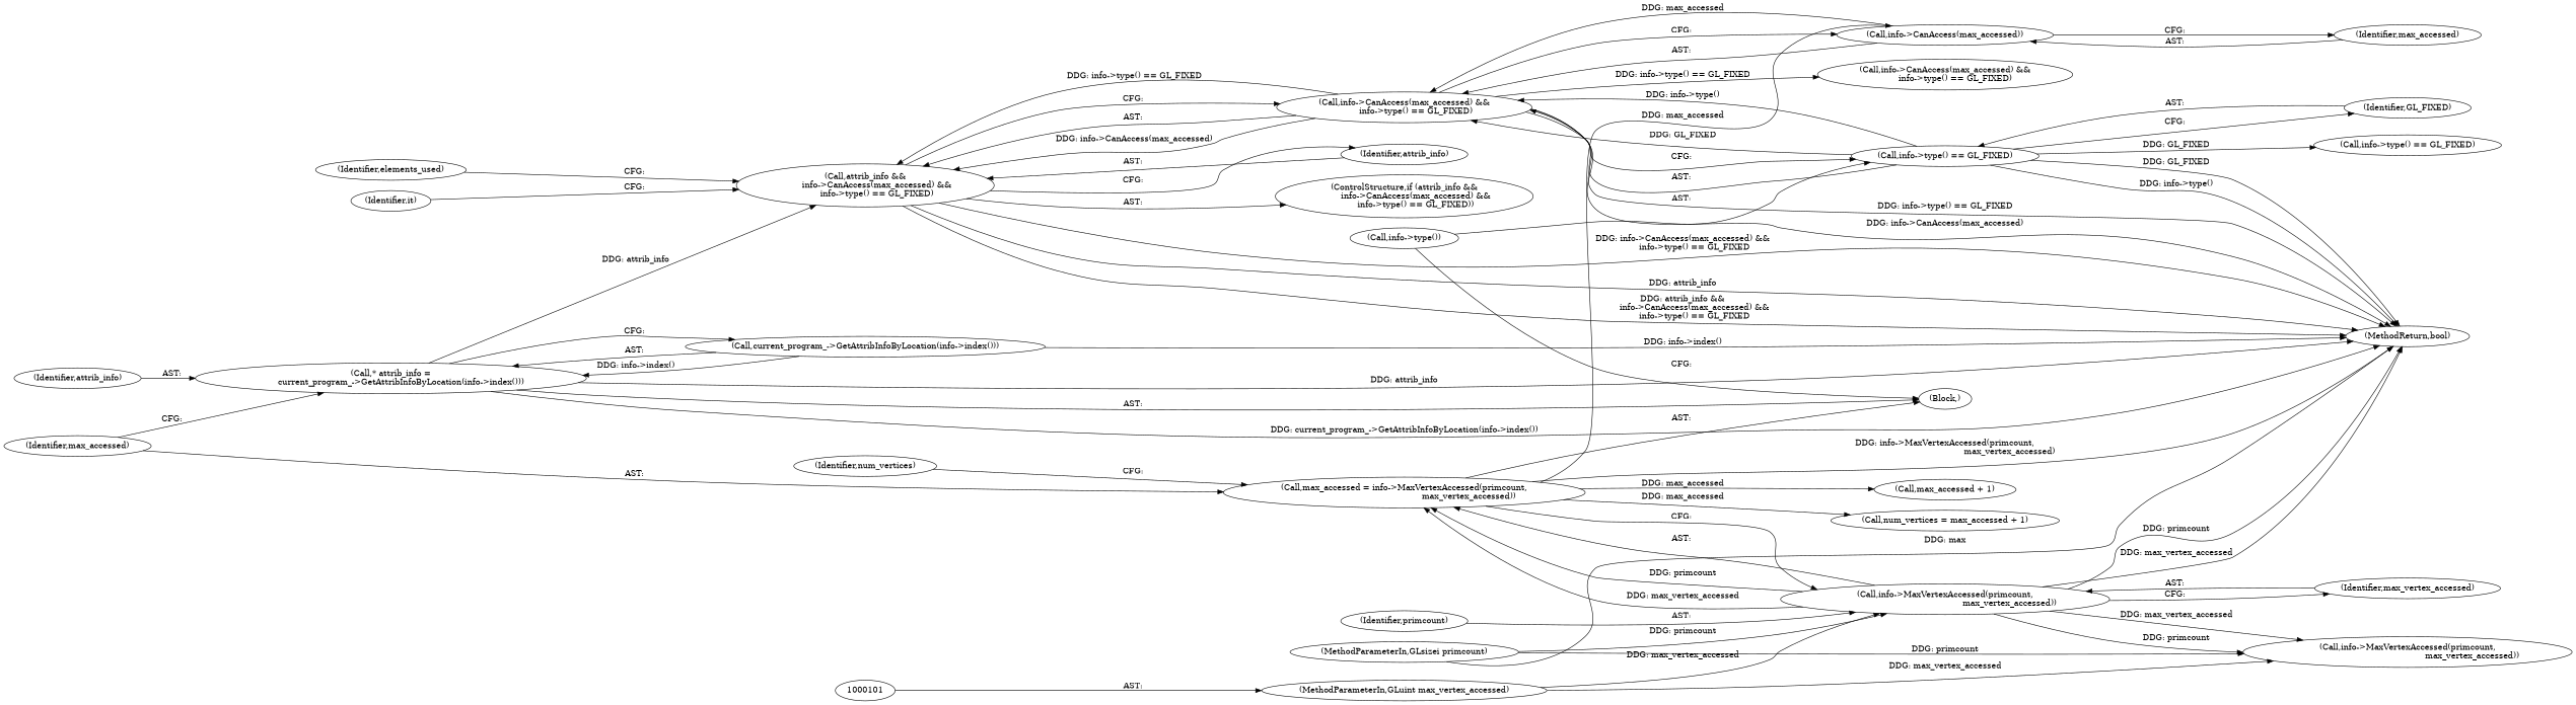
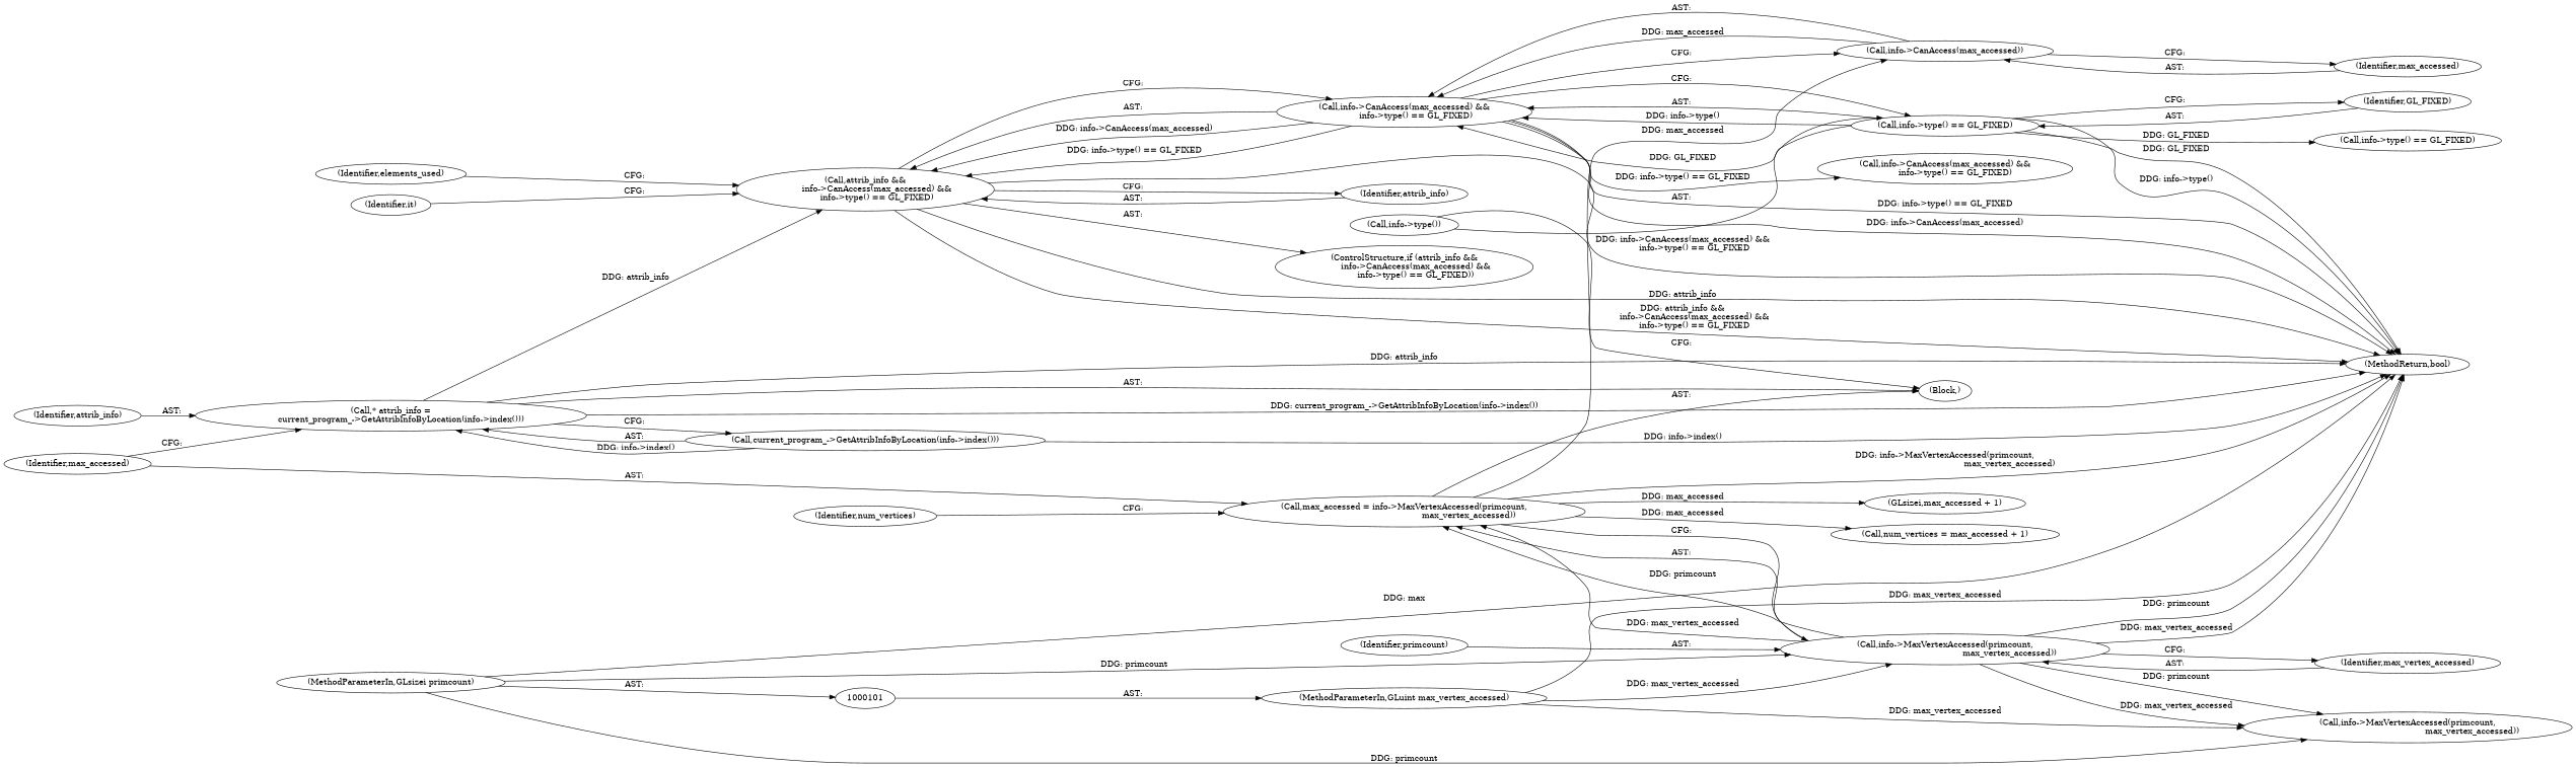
  digraph {
    rankdir=LR
    n1 [label="(Call,attrib_info &&\n         info->CanAccess(max_accessed) &&\n         info->type() == GL_FIXED)"]
    n2 [label="(Call,info->CanAccess(max_accessed) &&\n         info->type() == GL_FIXED)"]
    n3 [label="(Identifier,attrib_info)"]
    n4 [label="(ControlStructure,if (attrib_info &&\n         info->CanAccess(max_accessed) &&\n         info->type() == GL_FIXED))"]
    n5 [label="(MethodReturn,bool)"]
    n6 [label="(Call,info->CanAccess(max_accessed))"]
    n7 [label="(Call,info->type() == GL_FIXED)"]
    n8 [label="(Call,info->CanAccess(max_accessed) &&\n        info->type() == GL_FIXED)"]
    n9 [label="(Call,* attrib_info =\n        current_program_->GetAttribInfoByLocation(info->index()))"]
    n10 [label="(Call,current_program_->GetAttribInfoByLocation(info->index()))"]
    n11 [label="(Block,)"]
    n12 [label="(Identifier,max_accessed)"]
    n13 [label="(Identifier,GL_FIXED)"]
    n14 [label="(Call,info->type() == GL_FIXED)"]
    n15 [label="(Call,max_accessed = info->MaxVertexAccessed(primcount,\n                                                  max_vertex_accessed))"]
    n16 [label="(Call,info->MaxVertexAccessed(primcount,\n                                                  max_vertex_accessed))"]
-   n17 [label="(Call,max_accessed + 1)"]
+   n17 [label="(GLsizei,max_accessed + 1)"]
    n18 [label="(Call,num_vertices = max_accessed + 1)"]
    n19 [label="(Identifier,max_vertex_accessed)"]
    n20 [label="(Call,info->MaxVertexAccessed(primcount,\n                                                  max_vertex_accessed))"]
    n21 [label="(MethodParameterIn,GLsizei primcount)"]
    1000101
    n23 [label="(MethodParameterIn,GLuint max_vertex_accessed)"]
    n24 [label="(Identifier,attrib_info)"]
    n25 [label="(Identifier,elements_used)"]
    n26 [label="(Identifier,num_vertices)"]
    n27 [label="(Identifier,max_accessed)"]
    n28 [label="(Call,info->type())"]
    n29 [label="(Identifier,primcount)"]
    n30 [label="(Identifier,it)"]
    n1 -> n2 [label="CFG: "]
    n1 -> n3 [label="CFG: "]
    n1 -> n4 [label="AST: "]
    n1 -> n5 [label="DDG: info->CanAccess(max_accessed) &&\n         info->type() == GL_FIXED"]
    n1 -> n5 [label="DDG: attrib_info"]
    n1 -> n5 [label="DDG: attrib_info &&\n         info->CanAccess(max_accessed) &&\n         info->type() == GL_FIXED"]
    n2 -> n1 [label="AST: "]
    n2 -> n1 [label="DDG: info->CanAccess(max_accessed)"]
    n2 -> n1 [label="DDG: info->type() == GL_FIXED"]
    n2 -> n5 [label="DDG: info->type() == GL_FIXED"]
    n2 -> n5 [label="DDG: info->CanAccess(max_accessed)"]
    n2 -> n6 [label="CFG: "]
    n2 -> n7 [label="CFG: "]
    n2 -> n8 [label="DDG: info->type() == GL_FIXED"]
    n3 -> n1 [label="AST: "]
    n6 -> n2 [label="AST: "]
    n6 -> n2 [label="DDG: max_accessed"]
    n6 -> n12 [label="CFG: "]
    n7 -> n2 [label="AST: "]
    n7 -> n2 [label="DDG: info->type()"]
    n7 -> n2 [label="DDG: GL_FIXED"]
    n7 -> n5 [label="DDG: info->type()"]
    n7 -> n5 [label="DDG: GL_FIXED"]
    n7 -> n13 [label="CFG: "]
    n7 -> n14 [label="DDG: GL_FIXED"]
    n9 -> n1 [label="DDG: attrib_info"]
    n9 -> n5 [label="DDG: attrib_info"]
    n9 -> n5 [label="DDG: current_program_->GetAttribInfoByLocation(info->index())"]
    n9 -> n10 [label="CFG: "]
    n9 -> n11 [label="AST: "]
    n10 -> n5 [label="DDG: info->index()"]
    n10 -> n9 [label="AST: "]
    n10 -> n9 [label="DDG: info->index()"]
    n12 -> n6 [label="AST: "]
    n13 -> n7 [label="AST: "]
    n15 -> n5 [label="DDG: info->MaxVertexAccessed(primcount,\n                                                  max_vertex_accessed)"]
    n15 -> n6 [label="DDG: max_accessed"]
    n15 -> n11 [label="AST: "]
    n15 -> n16 [label="CFG: "]
    n15 -> n17 [label="DDG: max_accessed"]
    n15 -> n18 [label="DDG: max_accessed"]
    n16 -> n5 [label="DDG: primcount"]
    n16 -> n5 [label="DDG: max_vertex_accessed"]
    n16 -> n15 [label="AST: "]
    n16 -> n15 [label="DDG: primcount"]
    n16 -> n15 [label="DDG: max_vertex_accessed"]
    n16 -> n19 [label="CFG: "]
    n16 -> n20 [label="DDG: primcount"]
    n16 -> n20 [label="DDG: max_vertex_accessed"]
    n19 -> n16 [label="AST: "]
    n21 -> n5 [label="DDG: max"]
    n21 -> n16 [label="DDG: primcount"]
    n21 -> n20 [label="DDG: primcount"]
+   n21 -> 1000101 [label="AST: "]
    1000101 -> n23 [label="AST: "]
+   n23 -> n5 [label="DDG: max_vertex_accessed"]
    n23 -> n16 [label="DDG: max_vertex_accessed"]
    n23 -> n20 [label="DDG: max_vertex_accessed"]
    n24 -> n9 [label="AST: "]
    n25 -> n1 [label="CFG: "]
    n26 -> n15 [label="CFG: "]
    n27 -> n9 [label="CFG: "]
    n27 -> n15 [label="AST: "]
    n28 -> n7 [label="AST: "]
    n28 -> n11 [label="CFG: "]
    n29 -> n16 [label="AST: "]
    n30 -> n1 [label="CFG: "]
  }
